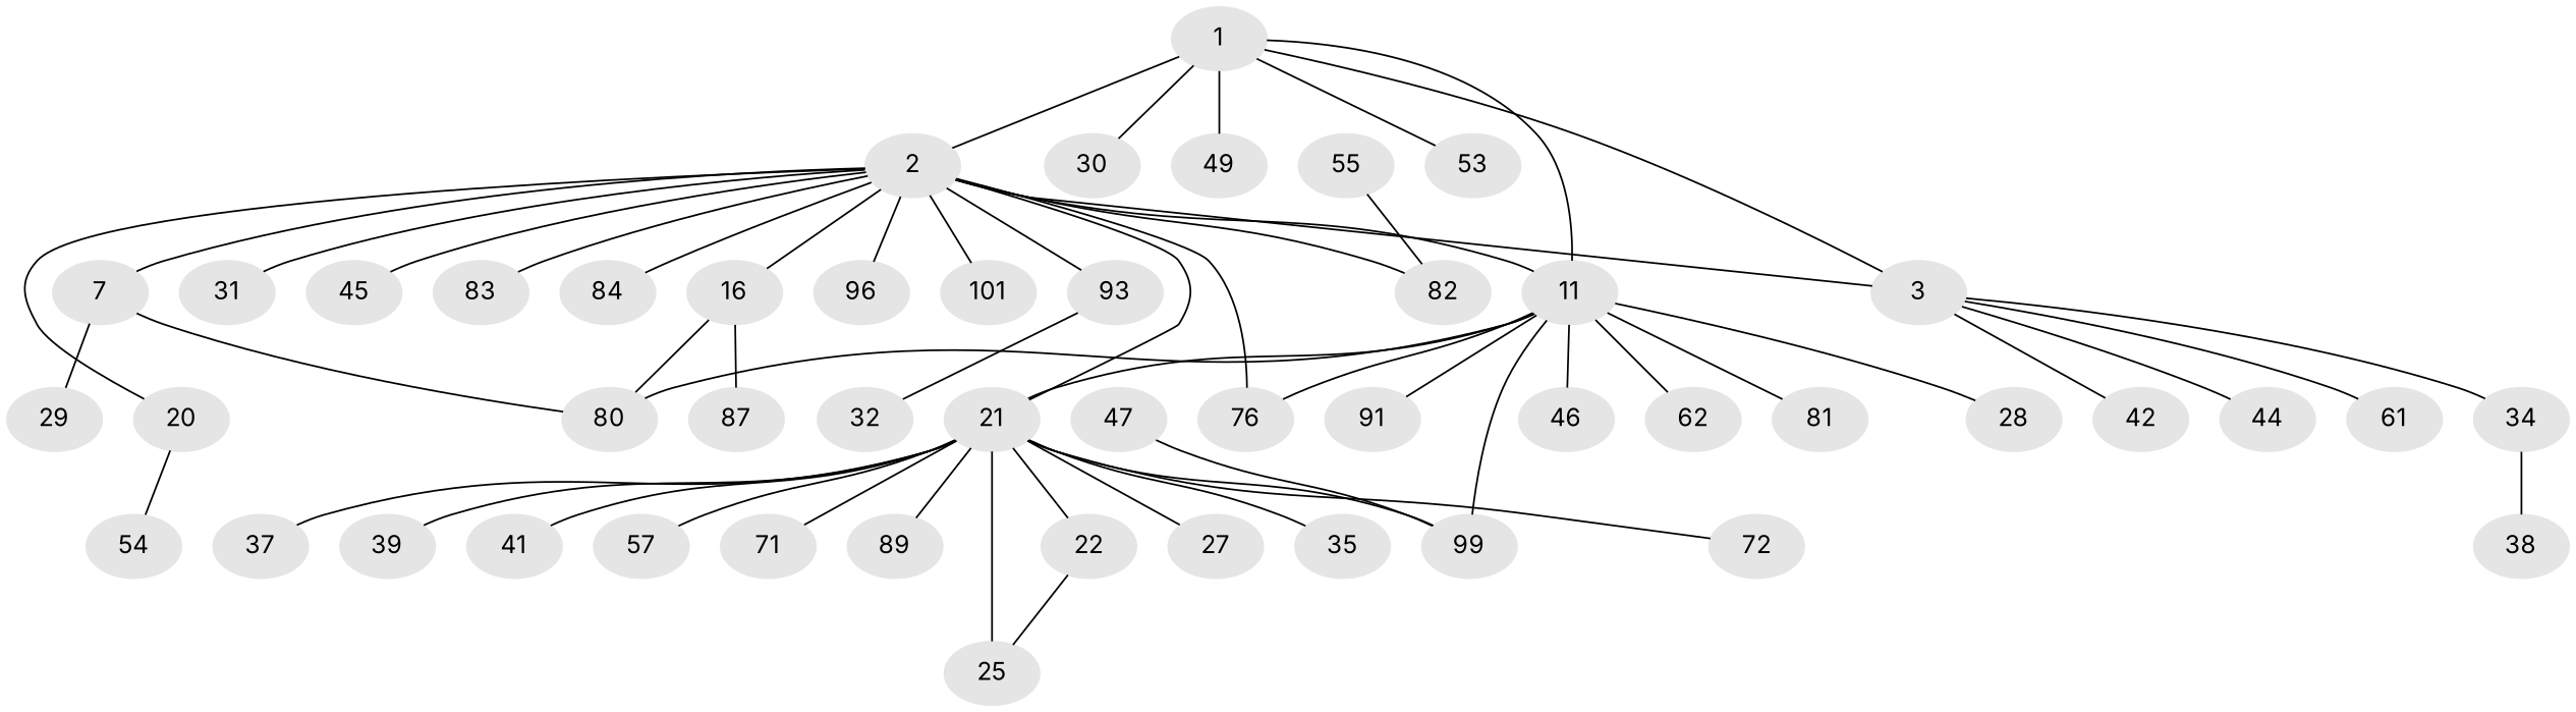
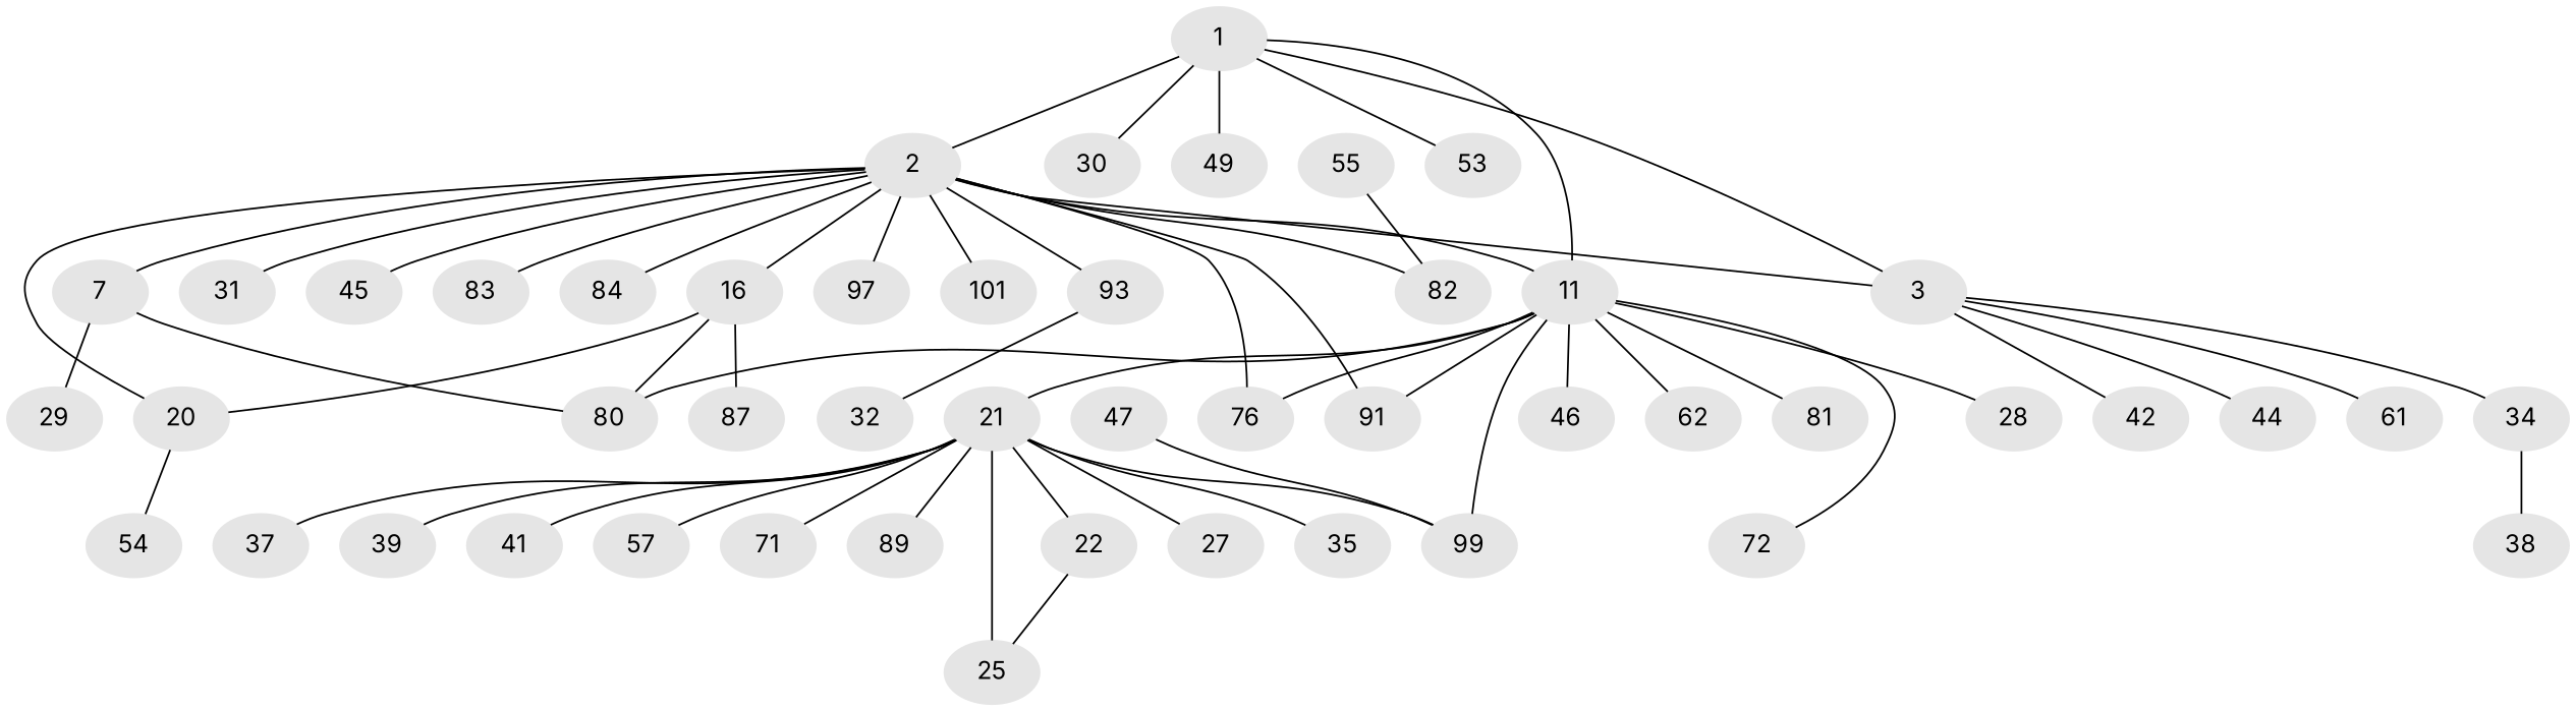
  graph {
    fontname=Inter
    node [color=gray90 fontname=Inter style=filled]
    edge [fontname=Inter]
    1 [super="+4"]
    2 [super="+40+6+17"]
    3
    11 [super="+15+12+13"]
    30 [super="+43"]
    49
    53 [super="+75"]
    7 [super="+9+78"]
    16 [super="+51+67+65+18"]
    20
    21 [super="+23+24+59+88"]
    31
    45 [super="+98"]
    76
    82
    83
    84
    93
-   96
+   96 [label=97]
    101
    34 [super="+60"]
    42
    44
    61
    80 [super="+90"]
    28
    46
    62
    72 [super="+85"]
    81
    91
    99 [super="+100"]
    55 [super="+92"]
    29
    87
    54
    22
    25
    27
    35 [super="+64+97"]
    37
    39
    41
    57
    71 [super="+86"]
    89
    47
    32
    38
    1 -- 2 [weight=4]
    1 -- 3 [weight=3]
    1 -- 11
    1 -- 30
    1 -- 49
    1 -- 53
    2 -- 3
    2 -- 11 [weight=2]
    2 -- 7 [weight=6]
    2 -- 16 [weight=4]
    2 -- 20 [weight=2]
-   2 -- 21 [weight=3]
+   2 -- 91 [weight=3]
    2 -- 31
    2 -- 45
    2 -- 76
    2 -- 82
    2 -- 83
    2 -- 84
    2 -- 93
    2 -- 96
    2 -- 101
    3 -- 34
    3 -- 42
    3 -- 44
    3 -- 61
    11 -- 21
    11 -- 76
    11 -- 80
    11 -- 28
    11 -- 46
    11 -- 62
-   21 -- 72
+   11 -- 72
    11 -- 81
    11 -- 91
    11 -- 99
    7 -- 80
    7 -- 29
+   16 -- 20 [weight=2]
    16 -- 80
    16 -- 87
    20 -- 54
    21 -- 99
    21 -- 22 [weight=3]
    21 -- 25 [weight=3]
    21 -- 27
    21 -- 35
    21 -- 37
    21 -- 39
    21 -- 41
    21 -- 57
    21 -- 71
    21 -- 89
    93 -- 32
    34 -- 38
    55 -- 82
    22 -- 25
    47 -- 99
  }
